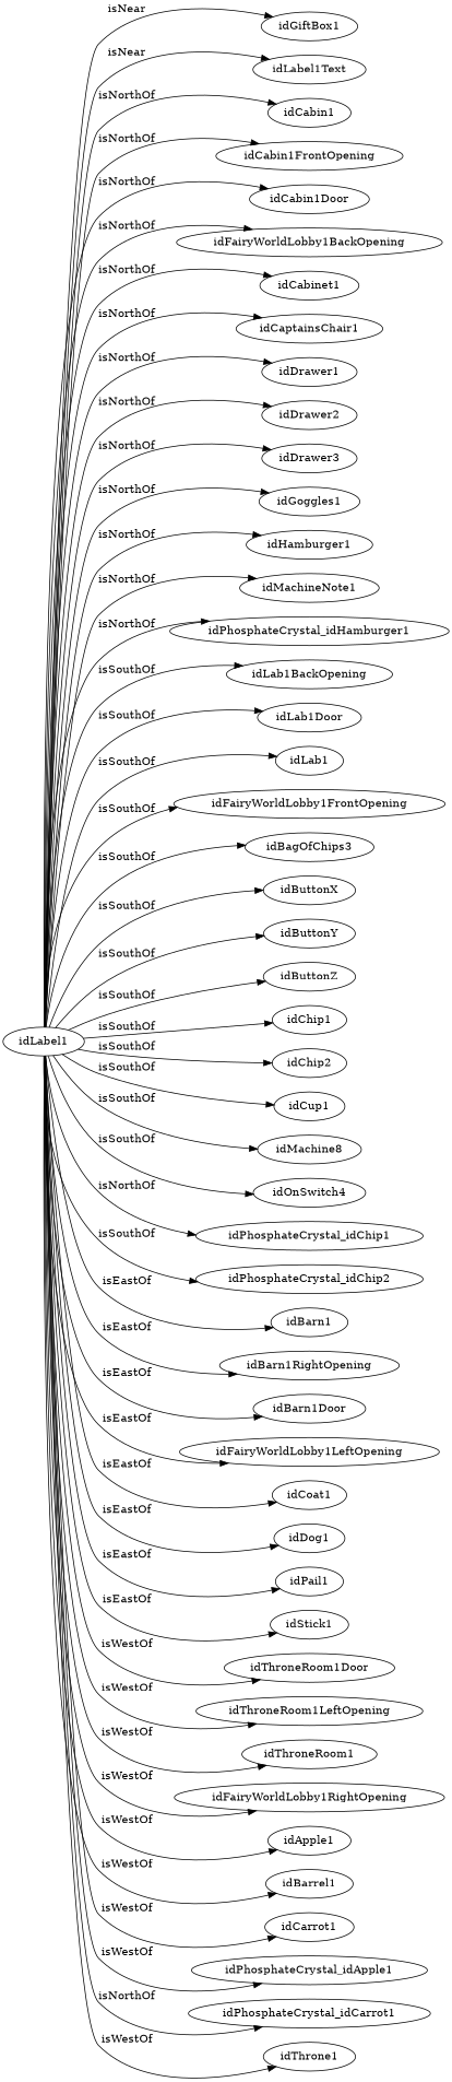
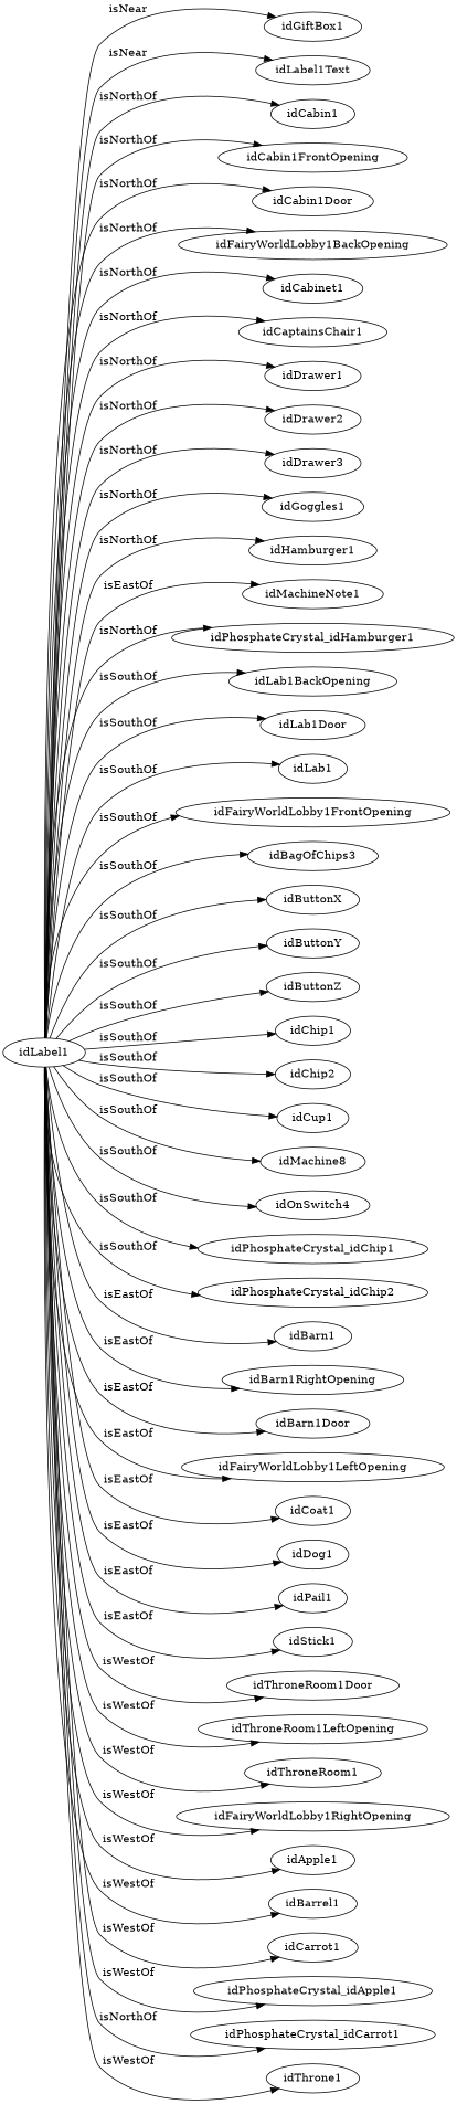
  strict digraph {
    rankdir=LR
    node [node_type=entity_node]
    edge [edge_type=relationship]
    idLabel1
    idGiftBox1
    idLabel1Text
    idCabin1
    idCabin1FrontOpening
    idCabin1Door
    idFairyWorldLobby1BackOpening
    idCabinet1
    idCaptainsChair1
    idDrawer1
    idDrawer2
    idDrawer3
    idGoggles1
    idHamburger1
    idMachineNote1
    idPhosphateCrystal_idHamburger1
    idLab1BackOpening
    idLab1Door
    idLab1
    idFairyWorldLobby1FrontOpening
    n21 [label=idBagOfChips3]
    idButtonX
    idButtonY
    idButtonZ
    idChip1
    idChip2
    idCup1
    n28 [label=idMachine8]
    n29 [label=idOnSwitch4]
    idPhosphateCrystal_idChip1
    idPhosphateCrystal_idChip2
    idBarn1
    idBarn1RightOpening
    idBarn1Door
    idFairyWorldLobby1LeftOpening
    idCoat1
    idDog1
    idPail1
    idStick1
    idThroneRoom1Door
    idThroneRoom1LeftOpening
    idThroneRoom1
    idFairyWorldLobby1RightOpening
    idApple1
    idBarrel1
    idCarrot1
    idPhosphateCrystal_idApple1
    idPhosphateCrystal_idCarrot1
    idThrone1
    idLabel1 -> idGiftBox1 [label=isNear]
    idLabel1 -> idLabel1Text [label=isNear]
    idLabel1 -> idCabin1 [label=isNorthOf]
    idLabel1 -> idCabin1FrontOpening [label=isNorthOf]
    idLabel1 -> idCabin1Door [label=isNorthOf]
    idLabel1 -> idFairyWorldLobby1BackOpening [label=isNorthOf]
    idLabel1 -> idCabinet1 [label=isNorthOf]
    idLabel1 -> idCaptainsChair1 [label=isNorthOf]
    idLabel1 -> idDrawer1 [label=isNorthOf]
    idLabel1 -> idDrawer2 [label=isNorthOf]
    idLabel1 -> idDrawer3 [label=isNorthOf]
    idLabel1 -> idGoggles1 [label=isNorthOf]
    idLabel1 -> idHamburger1 [label=isNorthOf]
-   idLabel1 -> idMachineNote1 [label=isNorthOf]
+   idLabel1 -> idMachineNote1 [label=isEastOf]
    idLabel1 -> idPhosphateCrystal_idHamburger1 [label=isNorthOf]
    idLabel1 -> idLab1BackOpening [label=isSouthOf]
    idLabel1 -> idLab1Door [label=isSouthOf]
    idLabel1 -> idLab1 [label=isSouthOf]
    idLabel1 -> idFairyWorldLobby1FrontOpening [label=isSouthOf]
    idLabel1 -> n21 [label=isSouthOf]
    idLabel1 -> idButtonX [label=isSouthOf]
    idLabel1 -> idButtonY [label=isSouthOf]
    idLabel1 -> idButtonZ [label=isSouthOf]
    idLabel1 -> idChip1 [label=isSouthOf]
    idLabel1 -> idChip2 [label=isSouthOf]
    idLabel1 -> idCup1 [label=isSouthOf]
    idLabel1 -> n28 [label=isSouthOf]
    idLabel1 -> n29 [label=isSouthOf]
-   idLabel1 -> idPhosphateCrystal_idChip1 [label=isNorthOf]
+   idLabel1 -> idPhosphateCrystal_idChip1 [label=isSouthOf]
    idLabel1 -> idPhosphateCrystal_idChip2 [label=isSouthOf]
    idLabel1 -> idBarn1 [label=isEastOf]
    idLabel1 -> idBarn1RightOpening [label=isEastOf]
    idLabel1 -> idBarn1Door [label=isEastOf]
    idLabel1 -> idFairyWorldLobby1LeftOpening [label=isEastOf]
    idLabel1 -> idCoat1 [label=isEastOf]
    idLabel1 -> idDog1 [label=isEastOf]
    idLabel1 -> idPail1 [label=isEastOf]
    idLabel1 -> idStick1 [label=isEastOf]
    idLabel1 -> idThroneRoom1Door [label=isWestOf]
    idLabel1 -> idThroneRoom1LeftOpening [label=isWestOf]
    idLabel1 -> idThroneRoom1 [label=isWestOf]
    idLabel1 -> idFairyWorldLobby1RightOpening [label=isWestOf]
    idLabel1 -> idApple1 [label=isWestOf]
    idLabel1 -> idBarrel1 [label=isWestOf]
    idLabel1 -> idCarrot1 [label=isWestOf]
    idLabel1 -> idPhosphateCrystal_idApple1 [label=isWestOf]
    idLabel1 -> idPhosphateCrystal_idCarrot1 [label=isNorthOf]
    idLabel1 -> idThrone1 [label=isWestOf]
  }
